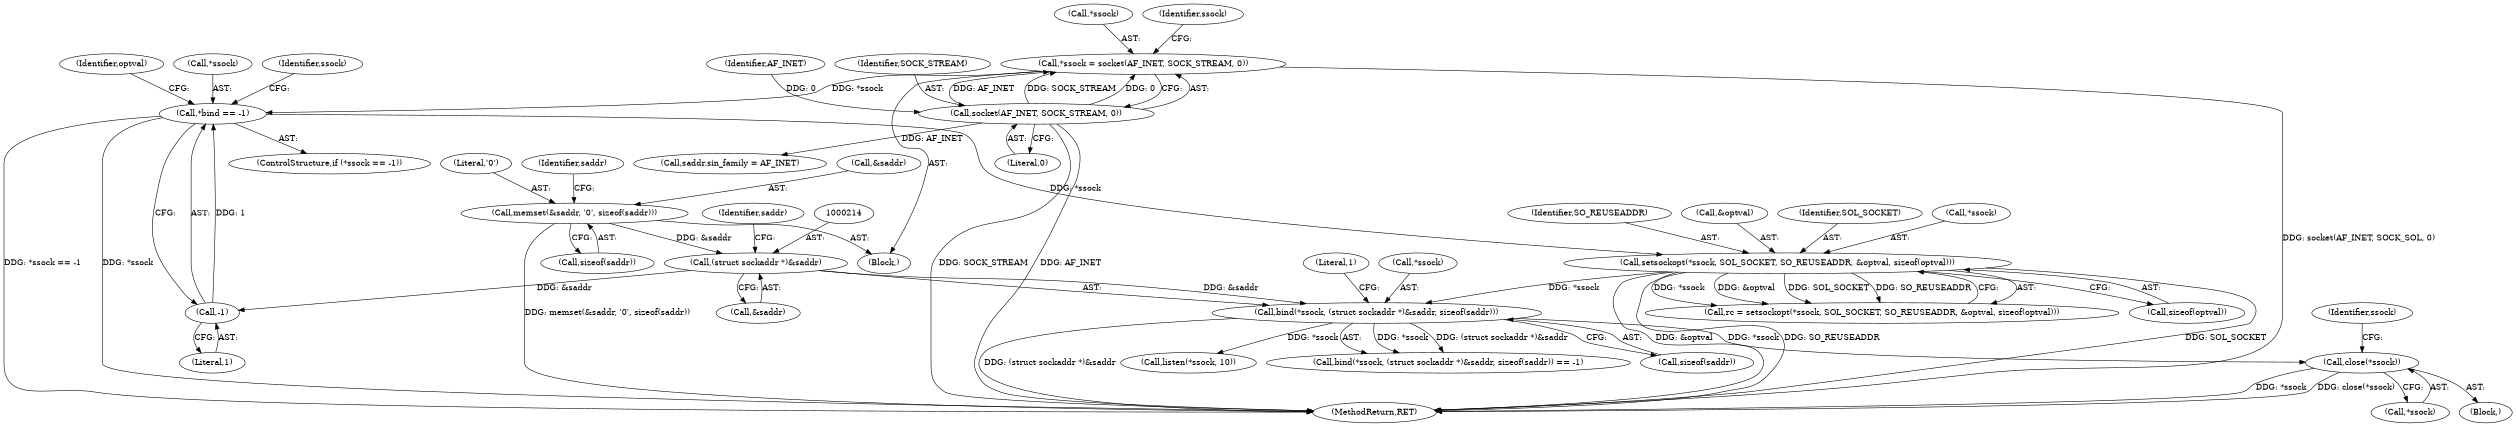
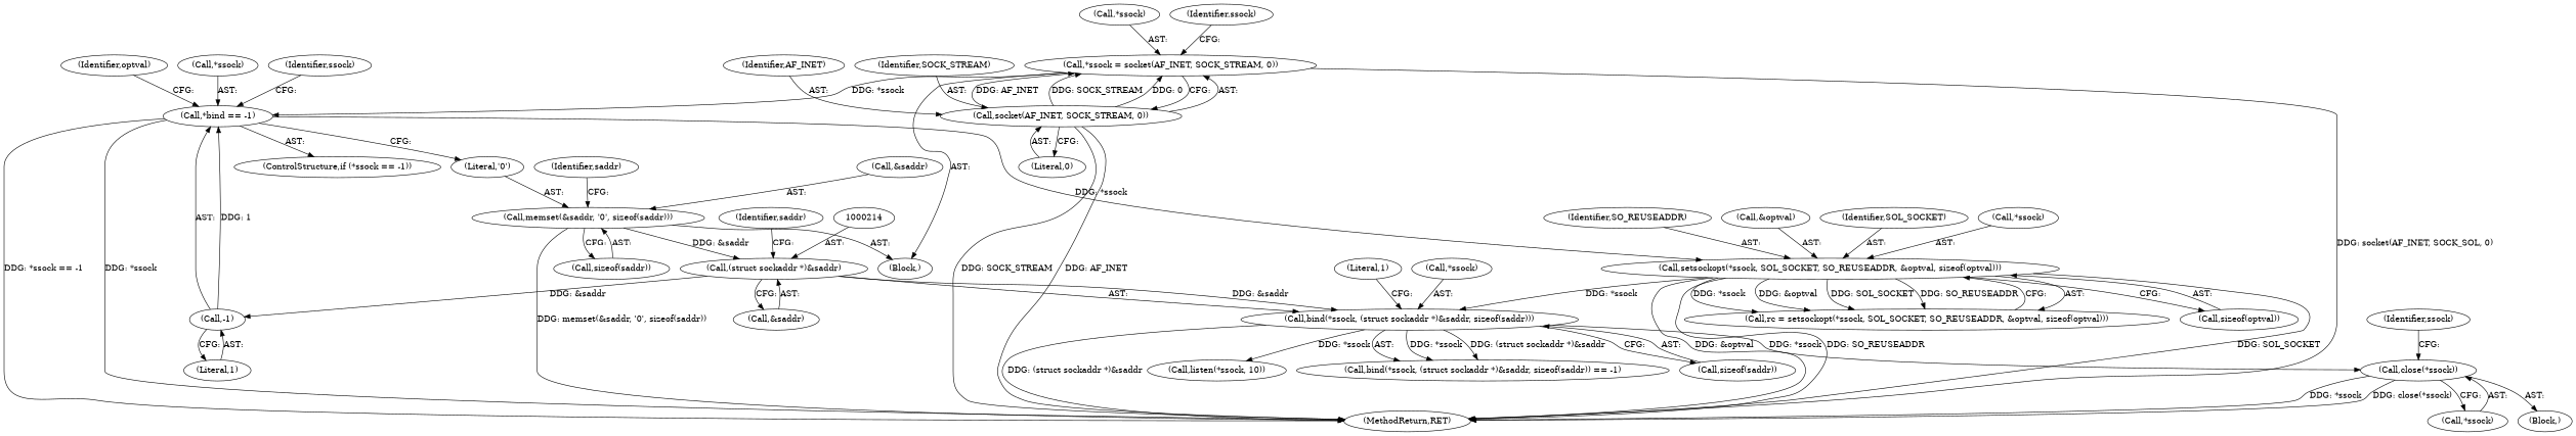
  digraph {
    n1 [label="(Call,close(*ssock))"]
    n2 [label="(MethodReturn,RET)"]
    n3 [label="(Block,)"]
    n4 [label="(Call,*ssock)"]
    n5 [label="(Call,bind(*ssock, (struct sockaddr *)&saddr, sizeof(saddr)))"]
    n6 [label="(Call,listen(*ssock, 10))"]
    n7 [label="(Call,bind(*ssock, (struct sockaddr *)&saddr, sizeof(saddr)) == -1)"]
    n8 [label="(Call,sizeof(saddr))"]
    n9 [label="(Call,setsockopt(*ssock, SOL_SOCKET, SO_REUSEADDR, &optval, sizeof(optval)))"]
    n10 [label="(Call,rc = setsockopt(*ssock, SOL_SOCKET, SO_REUSEADDR, &optval, sizeof(optval)))"]
    n11 [label="(Call,sizeof(optval))"]
    n12 [label="(Call,*bind == -1)"]
    n13 [label="(Call,-1)"]
    n14 [label="(ControlStructure,if (*ssock == -1))"]
    n15 [label="(Literal,1)"]
    n16 [label="(Call,*ssock = socket(AF_INET, SOCK_STREAM, 0))"]
    n17 [label="(Call,socket(AF_INET, SOCK_STREAM, 0))"]
    n18 [label="(Block,)"]
-   n19 [label="(Call,saddr.sin_family = AF_INET)"]
    n20 [label="(Literal,0)"]
    n21 [label="(Call,(struct sockaddr *)&saddr)"]
    n22 [label="(Call,&saddr)"]
    n23 [label="(Call,memset(&saddr, '\0', sizeof(saddr)))"]
    n24 [label="(Call,sizeof(saddr))"]
    n25 [label="(Literal,'\0')"]
    n26 [label="(Identifier,saddr)"]
    n27 [label="(Call,&optval)"]
    n28 [label="(Call,&saddr)"]
    n29 [label="(Identifier,SOL_SOCKET)"]
    n30 [label="(Call,*ssock)"]
    n31 [label="(Identifier,optval)"]
    n32 [label="(Call,*ssock)"]
    n33 [label="(Identifier,saddr)"]
    n34 [label="(Identifier,ssock)"]
    n35 [label="(Call,*ssock)"]
    n36 [label="(Identifier,AF_INET)"]
    n37 [label="(Identifier,SOCK_STREAM)"]
    n38 [label="(Literal,1)"]
    n39 [label="(Identifier,ssock)"]
    n40 [label="(Call,*ssock)"]
    n41 [label="(Identifier,ssock)"]
    n42 [label="(Identifier,SO_REUSEADDR)"]
    1000214
    n1 -> n2 [label="DDG: *ssock"]
    n1 -> n2 [label="DDG: close(*ssock)"]
    n1 -> n3 [label="AST: "]
    n1 -> n4 [label="CFG: "]
    n4 -> n1 [label="AST: "]
    n5 -> n1 [label="DDG: *ssock"]
    n5 -> n2 [label="DDG: (struct sockaddr *)&saddr"]
    n5 -> n6 [label="DDG: *ssock"]
    n5 -> n7 [label="AST: "]
    n5 -> n7 [label="DDG: *ssock"]
    n5 -> n7 [label="DDG: (struct sockaddr *)&saddr"]
    n5 -> n8 [label="CFG: "]
    n8 -> n5 [label="AST: "]
    n9 -> n2 [label="DDG: &optval"]
    n9 -> n2 [label="DDG: SO_REUSEADDR"]
    n9 -> n2 [label="DDG: SOL_SOCKET"]
    n9 -> n5 [label="DDG: *ssock"]
    n9 -> n10 [label="AST: "]
    n9 -> n10 [label="DDG: *ssock"]
    n9 -> n10 [label="DDG: &optval"]
    n9 -> n10 [label="DDG: SOL_SOCKET"]
    n9 -> n10 [label="DDG: SO_REUSEADDR"]
    n9 -> n11 [label="CFG: "]
    n10 -> n9 [label="CFG: "]
    n11 -> n9 [label="AST: "]
    n12 -> n2 [label="DDG: *ssock == -1"]
    n12 -> n2 [label="DDG: *ssock"]
    n12 -> n9 [label="DDG: *ssock"]
-   n12 -> n13 [label="CFG: "]
+   n12 -> n25 [label="CFG: "]
    n12 -> n14 [label="AST: "]
    n13 -> n12 [label="AST: "]
    n13 -> n12 [label="DDG: 1"]
    n13 -> n15 [label="CFG: "]
    n15 -> n13 [label="AST: "]
    n16 -> n2 [label="DDG: socket(AF_INET, SOCK_SOL, 0)"]
    n16 -> n12 [label="DDG: *ssock"]
    n16 -> n17 [label="CFG: "]
    n16 -> n18 [label="AST: "]
    n17 -> n2 [label="DDG: SOCK_STREAM"]
    n17 -> n2 [label="DDG: AF_INET"]
    n17 -> n16 [label="AST: "]
    n17 -> n16 [label="DDG: AF_INET"]
    n17 -> n16 [label="DDG: SOCK_STREAM"]
    n17 -> n16 [label="DDG: 0"]
-   n17 -> n19 [label="DDG: AF_INET"]
    n17 -> n20 [label="CFG: "]
    n20 -> n17 [label="AST: "]
    n21 -> n5 [label="AST: "]
    n21 -> n5 [label="DDG: &saddr"]
    n21 -> n13 [label="DDG: &saddr"]
    n21 -> n22 [label="CFG: "]
    n22 -> n21 [label="AST: "]
    n23 -> n2 [label="DDG: memset(&saddr, '\0', sizeof(saddr))"]
    n23 -> n18 [label="AST: "]
    n23 -> n21 [label="DDG: &saddr"]
    n23 -> n24 [label="CFG: "]
    n24 -> n23 [label="AST: "]
    n25 -> n23 [label="AST: "]
    n26 -> n23 [label="CFG: "]
    n27 -> n9 [label="AST: "]
    n28 -> n23 [label="AST: "]
    n29 -> n9 [label="AST: "]
    n30 -> n9 [label="AST: "]
    n31 -> n12 [label="CFG: "]
    n32 -> n16 [label="AST: "]
    n33 -> n21 [label="CFG: "]
    n34 -> n1 [label="CFG: "]
    n35 -> n12 [label="AST: "]
-   n36 -> n17 [label="DDG: 0"]
+   n36 -> n17 [label="AST: "]
    n37 -> n17 [label="AST: "]
    n38 -> n5 [label="CFG: "]
    n39 -> n12 [label="CFG: "]
    n40 -> n5 [label="AST: "]
    n41 -> n16 [label="CFG: "]
    n42 -> n9 [label="AST: "]
    1000214 -> n21 [label="AST: "]
  }
